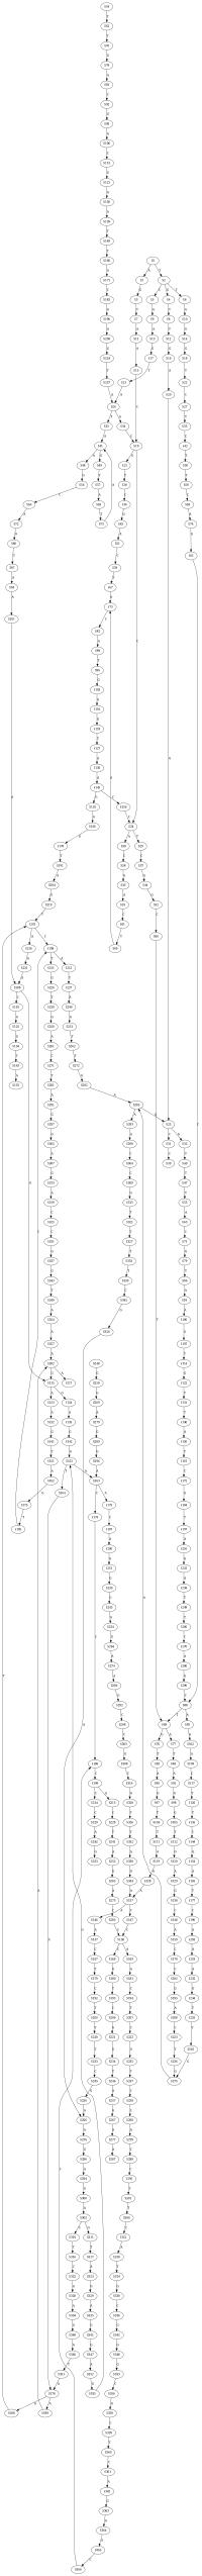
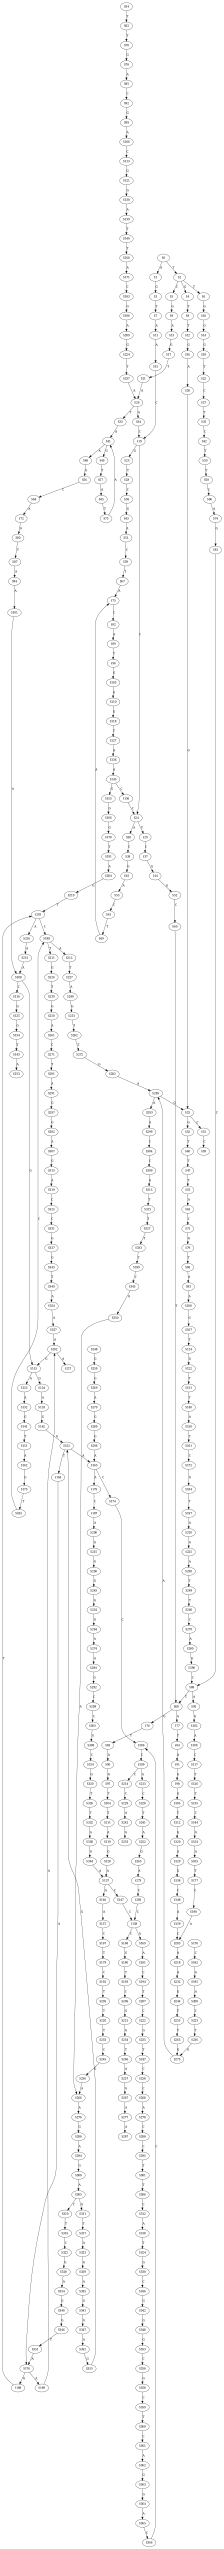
  strict digraph {
    fontname="Noto Serif"
    node [fontname="Noto Serif"]
    edge [fontname="Noto Serif"]
    S0
    S1
    S2
    S3
    S4
    S5
    S6
    S7
    S8
    S9
    S10
    S11
    S12
    S13
    S14
    S15
    S16
    S17
    S18
    S19
    S20
    S21
    S22
    S23
    S24
    S25
    S26
    S27
    S28
    S29
    S30
    S31
    S32
    S33
    S34
    S35
    S36
    S37
    S38
    S39
    S40
    S41
    S42
    S43
    S44
    S45
    S47
    S48
    S49
    S50
    S51
    S52
    S53
    S55
    S56
    S57
    S58
    S59
    S60
    S61
    S54
    S62
    S63
    S64
    S65
    S66
    S67
    S68
    S69
    S70
    S71
    S72
    S73
    S74
    S75
    S76
    S77
    S78
    S79
    S80
    S81
    S82
    S83
    S84
    S85
    S86
    S87
    S88
    S89
    S90
    S91
    S92
    S93
    S94
    S95
    S96
    S97
    S98
    S99
    S100
    S101
    S102
    S103
    S104
    S105
    S106
    S107
    S108
    S109
    S110
    S111
    S112
    S113
    S114
    S115
    S116
    S117
    S118
    S119
    S120
    S121
    S122
    S123
    S124
    S125
    S126
    S127
    S128
    S129
    S130
    S131
    S132
    S133
    S134
    S135
    S136
    S137
    S138
    S139
    S140
    S141
    S142
    S143
    S144
    S145
    S146
    S147
    S148
    S149
    S150
    S151
    S152
    S153
    S154
    S155
    S156
    S157
    S158
    S159
    S160
    S161
    S162
    S163
    S164
    S165
    S166
    S167
    S168
    S169
    S170
    S171
    S172
    S173
    S174
    S175
    S176
    S177
    S178
    S179
    S180
    S181
    S182
    S183
    S184
    S185
    S186
    S187
    S188
    S189
    S190
    S191
    S192
    S193
    S194
    S195
    S196
    S197
    S198
    S199
    S200
    S201
    S202
    S203
    S204
    S205
    S206
    S207
    S208
    S209
    S210
    S211
    S212
    S213
    S214
    S215
    S216
    S217
    S218
    S219
    S220
    S221
    S222
    S223
    S224
    S225
    S226
    S227
    S228
    S229
    S230
    S231
    S232
    S233
    S234
    S235
    S236
    S237
    S238
    S239
    S240
    S241
    S242
    S243
    S244
    S245
    S246
    S247
    S275
    S249
    S250
    S251
    S252
    S253
    S254
    S255
    S256
    S257
    S258
    S248
    S259
    S260
    S261
    S262
    S263
    S264
    S265
    S266
    S267
    S268
    S269
    S270
    S271
    S272
    S273
    S274
    S276
    S277
    S278
    S279
    S280
    S281
    S282
    S283
    S284
    S285
    S286
    S287
    S288
    S289
    S290
    S291
    S292
    S293
    S294
    S295
    S296
    S297
    S298
    S299
    S300
    S301
    S302
    S303
    S304
    S305
    S306
    S307
    S308
    S309
    S310
    S311
    S312
    S313
    S314
    S315
    S316
    S317
    S318
    S319
    S320
    S321
    S322
    S323
    S324
    S325
    S326
    S327
    S328
    S329
    S330
    S331
    S332
    S333
    S334
    S335
    S336
    S337
    S338
    S339
    S340
    S341
    S342
    S343
    S344
    S345
    S346
    S347
    S348
    S349
    S350
    S351
    S352
    S353
    S354
    S355
    S356
    S357
    S358
    S359
    S360
    S361
    S362
    S363
    S364
    S365
    S366
    S0 -> S1 [label=A]
    S0 -> S2 [label=T]
    S1 -> S3 [label=G]
    S2 -> S4 [label=G]
    S2 -> S5 [label=C]
    S2 -> S6 [label=T]
    S3 -> S7 [label=T]
    S4 -> S8 [label=T]
    S5 -> S9 [label=G]
    S6 -> S10 [label=G]
    S7 -> S11 [label=A]
    S8 -> S12 [label=T]
    S9 -> S13 [label=A]
    S10 -> S14 [label=G]
    S11 -> S15 [label=A]
    S12 -> S16 [label=G]
    S13 -> S17 [label=G]
    S14 -> S18 [label=G]
    S15 -> S19 [label=C]
    S16 -> S20 [label=A]
    S17 -> S21 [label=T]
    S18 -> S22 [label=T]
    S19 -> S23 [label=G]
    S19 -> S24 [label=C]
    S20 -> S25 [label=G]
    S21 -> S26 [label=A]
    S22 -> S27 [label=C]
    S23 -> S28 [label=T]
    S24 -> S29 [label=T]
    S24 -> S30 [label=A]
    S25 -> S31 [label=C]
    S25 -> S32 [label=G]
    S26 -> S33 [label=T]
    S26 -> S34 [label=A]
    S27 -> S35 [label=T]
    S28 -> S36 [label=C]
    S29 -> S37 [label=C]
    S30 -> S38 [label=C]
    S31 -> S39 [label=C]
    S32 -> S40 [label=T]
    S33 -> S41 [label=A]
    S34 -> S19 [label=C]
    S35 -> S42 [label=C]
    S36 -> S43 [label=G]
    S37 -> S44 [label=A]
    S38 -> S45 [label=G]
    S40 -> S47 [label=T]
    S41 -> S48 [label=A]
    S41 -> S49 [label=G]
    S42 -> S50 [label=T]
    S43 -> S51 [label=A]
    S44 -> S52 [label=G]
    S45 -> S53 [label=A]
    S47 -> S55 [label=T]
    S48 -> S56 [label=G]
    S49 -> S57 [label=T]
    S50 -> S58 [label=T]
    S51 -> S59 [label=C]
    S52 -> S60 [label=C]
    S53 -> S61 [label=C]
    S55 -> S63 [label=A]
    S56 -> S64 [label=C]
    S57 -> S65 [label=A]
    S58 -> S66 [label=C]
    S59 -> S67 [label=T]
    S60 -> S68 [label=T]
    S61 -> S69 [label=T]
    S54 -> S62 [label=T]
    S62 -> S70 [label=T]
    S63 -> S71 [label=C]
    S64 -> S72 [label=A]
    S65 -> S73 [label=T]
    S66 -> S74 [label=A]
    S67 -> S75 [label=A]
    S68 -> S76 [label=G]
    S68 -> S77 [label=A]
    S69 -> S75 [label=A]
    S70 -> S78 [label=G]
    S71 -> S79 [label=G]
    S72 -> S80 [label=G]
    S73 -> S41 [label=A]
    S74 -> S81 [label=G]
    S75 -> S82 [label=C]
    S76 -> S83 [label=T]
    S77 -> S84 [label=T]
    S78 -> S85 [label=A]
    S79 -> S86 [label=T]
    S80 -> S87 [label=T]
    S81 -> S88 [label=C]
    S82 -> S89 [label=A]
    S83 -> S90 [label=A]
    S84 -> S91 [label=A]
    S85 -> S92 [label=C]
    S86 -> S93 [label=A]
    S87 -> S94 [label=A]
    S88 -> S68 [label=T]
    S88 -> S95 [label=A]
    S89 -> S96 [label=T]
    S90 -> S97 [label=G]
    S91 -> S98 [label=G]
    S92 -> S99 [label=G]
    S93 -> S100 [label=A]
    S94 -> S101 [label=A]
    S95 -> S102 [label=G]
    S96 -> S103 [label=G]
    S97 -> S104 [label=T]
    S98 -> S105 [label=G]
    S99 -> S106 [label=A]
    S100 -> S107 [label=G]
    S101 -> S108 [label=A]
    S102 -> S109 [label=A]
    S103 -> S110 [label=G]
    S104 -> S111 [label=T]
    S105 -> S112 [label=T]
    S106 -> S113 [label=C]
    S107 -> S114 [label=T]
    S108 -> S115 [label=G]
    S108 -> S116 [label=C]
    S109 -> S117 [label=C]
    S110 -> S118 [label=G]
    S111 -> S119 [label=A]
    S112 -> S120 [label=G]
    S113 -> S121 [label=G]
    S114 -> S122 [label=G]
    S115 -> S123 [label=A]
    S115 -> S124 [label=G]
    S116 -> S125 [label=G]
    S117 -> S126 [label=T]
    S118 -> S127 [label=T]
    S119 -> S128 [label=G]
    S120 -> S129 [label=A]
    S121 -> S130 [label=G]
    S122 -> S131 [label=T]
    S123 -> S132 [label=A]
    S124 -> S133 [label=A]
    S125 -> S134 [label=G]
    S126 -> S135 [label=T]
    S127 -> S136 [label=A]
    S128 -> S137 [label=A]
    S129 -> S138 [label=G]
    S130 -> S139 [label=A]
    S131 -> S140 [label=T]
    S132 -> S141 [label=G]
    S133 -> S142 [label=G]
    S134 -> S143 [label=T]
    S135 -> S144 [label=C]
    S136 -> S145 [label=A]
    S137 -> S146 [label=A]
    S137 -> S147 [label=C]
    S138 -> S148 [label=C]
    S139 -> S149 [label=T]
    S140 -> S150 [label=A]
    S141 -> S151 [label=T]
    S142 -> S152 [label=G]
    S143 -> S153 [label=A]
    S144 -> S154 [label=G]
    S145 -> S155 [label=G]
    S145 -> S156 [label=C]
    S146 -> S157 [label=A]
    S147 -> S158 [label=C]
    S148 -> S159 [label=A]
    S149 -> S160 [label=T]
    S150 -> S161 [label=T]
    S151 -> S162 [label=A]
    S152 -> S163 [label=A]
    S152 -> S164 [label=T]
    S154 -> S165 [label=A]
    S155 -> S166 [label=G]
    S156 -> S24 [label=C]
    S157 -> S167 [label=C]
    S158 -> S168 [label=C]
    S158 -> S169 [label=A]
-   S159 -> S170 [label=C]
+   S159 -> S203 [label=C]
    S160 -> S171 [label=A]
    S161 -> S172 [label=C]
    S162 -> S173 [label=G]
    S163 -> S174 [label=C]
    S163 -> S175 [label=A]
    S164 -> S176 [label=A]
    S165 -> S177 [label=T]
    S166 -> S178 [label=G]
    S167 -> S179 [label=T]
    S168 -> S180 [label=G]
    S169 -> S181 [label=A]
    S170 -> S182 [label=C]
    S171 -> S183 [label=C]
    S172 -> S184 [label=G]
    S173 -> S185 [label=T]
    S174 -> S186 [label=C]
    S175 -> S187 [label=C]
    S176 -> S188 [label=G]
    S176 -> S189 [label=A]
    S177 -> S190 [label=C]
    S178 -> S191 [label=T]
    S179 -> S192 [label=C]
    S180 -> S193 [label=T]
    S181 -> S194 [label=C]
    S182 -> S195 [label=G]
    S183 -> S196 [label=G]
    S184 -> S197 [label=T]
    S185 -> S198 [label=C]
    S186 -> S199 [label=C]
    S187 -> S200 [label=A]
    S188 -> S201 [label=T]
    S189 -> S202 [label=A]
    S190 -> S203 [label=A]
    S191 -> S204 [label=A]
    S192 -> S205 [label=T]
    S193 -> S206 [label=C]
    S194 -> S207 [label=T]
    S195 -> S208 [label=A]
    S196 -> S209 [label=A]
    S197 -> S210 [label=A]
    S198 -> S211 [label=T]
    S198 -> S212 [label=A]
    S199 -> S213 [label=A]
    S199 -> S214 [label=C]
    S200 -> S215 [label=G]
    S201 -> S198 [label=C]
    S201 -> S216 [label=A]
    S202 -> S115 [label=G]
    S202 -> S217 [label=A]
    S203 -> S218 [label=A]
    S204 -> S219 [label=G]
    S205 -> S220 [label=T]
    S206 -> S221 [label=G]
    S207 -> S222 [label=C]
    S208 -> S223 [label=C]
    S209 -> S224 [label=G]
    S210 -> S225 [label=G]
    S211 -> S226 [label=G]
    S212 -> S227 [label=T]
    S213 -> S228 [label=C]
    S214 -> S229 [label=C]
    S215 -> S230 [label=G]
    S216 -> S231 [label=A]
    S218 -> S232 [label=A]
    S219 -> S201 [label=T]
    S220 -> S233 [label=T]
    S221 -> S234 [label=G]
    S222 -> S235 [label=G]
    S223 -> S236 [label=T]
    S224 -> S237 [label=T]
    S225 -> S238 [label=A]
    S226 -> S239 [label=T]
    S227 -> S240 [label=A]
    S228 -> S241 [label=T]
    S229 -> S242 [label=A]
    S230 -> S243 [label=G]
    S231 -> S108 [label=A]
    S232 -> S244 [label=G]
    S233 -> S245 [label=C]
    S234 -> S246 [label=T]
    S235 -> S247 [label=T]
    S236 -> S275 [label=G]
    S237 -> S26 [label=A]
    S238 -> S249 [label=T]
    S239 -> S250 [label=G]
    S240 -> S251 [label=G]
    S241 -> S252 [label=A]
    S242 -> S253 [label=G]
    S243 -> S254 [label=G]
    S244 -> S255 [label=T]
    S245 -> S256 [label=G]
    S246 -> S257 [label=A]
    S247 -> S258 [label=C]
    S275 -> S285 [label=A]
    S249 -> S260 [label=T]
    S250 -> S261 [label=A]
    S251 -> S262 [label=T]
    S252 -> S263 [label=G]
    S254 -> S264 [label=G]
    S255 -> S265 [label=T]
    S256 -> S266 [label=A]
    S257 -> S267 [label=G]
    S258 -> S268 [label=C]
    S248 -> S259 [label=G]
    S259 -> S269 [label=G]
    S260 -> S270 [label=C]
    S261 -> S271 [label=C]
    S262 -> S272 [label=T]
    S263 -> S273 [label=A]
    S264 -> S274 [label=A]
    S265 -> S275 [label=G]
    S266 -> S276 [label=A]
    S267 -> S277 [label=A]
    S268 -> S278 [label=A]
    S269 -> S279 [label=A]
    S270 -> S280 [label=A]
    S271 -> S281 [label=T]
    S272 -> S282 [label=G]
    S273 -> S283 [label=C]
    S274 -> S284 [label=A]
    S276 -> S286 [label=G]
    S277 -> S287 [label=A]
    S278 -> S288 [label=C]
    S279 -> S289 [label=G]
    S280 -> S290 [label=G]
    S281 -> S291 [label=A]
    S282 -> S285 [label=A]
    S283 -> S158 [label=C]
    S284 -> S292 [label=G]
    S285 -> S25 [label=G]
    S285 -> S293 [label=A]
    S286 -> S294 [label=A]
    S288 -> S295 [label=C]
    S289 -> S296 [label=G]
    S290 -> S88 [label=C]
    S291 -> S297 [label=G]
    S292 -> S298 [label=C]
    S293 -> S299 [label=A]
    S294 -> S300 [label=G]
    S295 -> S301 [label=T]
    S296 -> S163 [label=A]
    S297 -> S302 [label=G]
    S298 -> S303 [label=C]
    S299 -> S304 [label=C]
    S300 -> S305 [label=A]
    S301 -> S306 [label=T]
    S302 -> S307 [label=A]
    S303 -> S308 [label=G]
    S304 -> S309 [label=C]
    S305 -> S310 [label=C]
    S305 -> S311 [label=G]
    S306 -> S312 [label=C]
    S307 -> S313 [label=G]
    S308 -> S314 [label=C]
    S309 -> S315 [label=G]
    S310 -> S316 [label=T]
    S311 -> S317 [label=T]
    S312 -> S318 [label=A]
    S313 -> S319 [label=A]
    S314 -> S320 [label=G]
    S315 -> S321 [label=T]
    S316 -> S322 [label=C]
    S317 -> S323 [label=A]
    S318 -> S324 [label=T]
    S319 -> S325 [label=C]
    S320 -> S326 [label=T]
    S321 -> S327 [label=T]
    S322 -> S328 [label=G]
    S323 -> S329 [label=G]
    S324 -> S330 [label=G]
    S325 -> S331 [label=C]
    S326 -> S332 [label=T]
    S327 -> S333 [label=T]
    S328 -> S334 [label=A]
    S329 -> S335 [label=A]
    S330 -> S336 [label=C]
    S331 -> S337 [label=G]
    S332 -> S338 [label=A]
    S333 -> S339 [label=T]
    S334 -> S340 [label=G]
    S335 -> S341 [label=G]
    S336 -> S342 [label=G]
    S337 -> S343 [label=G]
    S338 -> S344 [label=G]
    S339 -> S345 [label=C]
    S340 -> S346 [label=G]
    S341 -> S347 [label=G]
    S342 -> S348 [label=G]
    S343 -> S349 [label=T]
    S344 -> S137 [label=A]
    S345 -> S350 [label=G]
    S346 -> S351 [label=T]
    S347 -> S352 [label=A]
    S348 -> S353 [label=G]
    S349 -> S354 [label=A]
    S350 -> S266 [label=A]
    S351 -> S176 [label=A]
    S352 -> S355 [label=G]
    S353 -> S356 [label=C]
    S354 -> S357 [label=A]
    S355 -> S152 [label=G]
    S356 -> S358 [label=G]
    S357 -> S202 [label=A]
    S358 -> S359 [label=C]
    S359 -> S360 [label=T]
    S360 -> S361 [label=C]
    S361 -> S362 [label=A]
    S362 -> S363 [label=G]
    S363 -> S364 [label=G]
    S364 -> S365 [label=A]
    S365 -> S366 [label=C]
    S366 -> S186 [label=C]
  }
